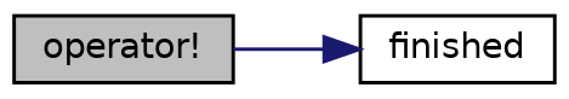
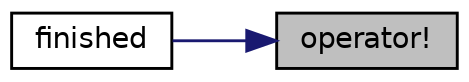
  digraph {
    rankdir=LR
    fontname="DejaVu Sans"
    node [color=black fontname="DejaVu Sans" fontsize=10 shape=record style=filled]
    n1 [fillcolor=grey75 fontcolor=black height=0.2 label="operator!" width=0.4]
    n2 [fillcolor=white height=0.2 label=finished width=0.4]
-   n1 -> n2 [color=midnightblue fontname="DejaVu Sans" fontsize=10 labelfontname=Helvetica labelfontsize=10 style=solid]
+   n2 -> n1 [color=midnightblue fontname="DejaVu Sans" fontsize=10 labelfontname=Helvetica labelfontsize=10 style=solid]
  }
